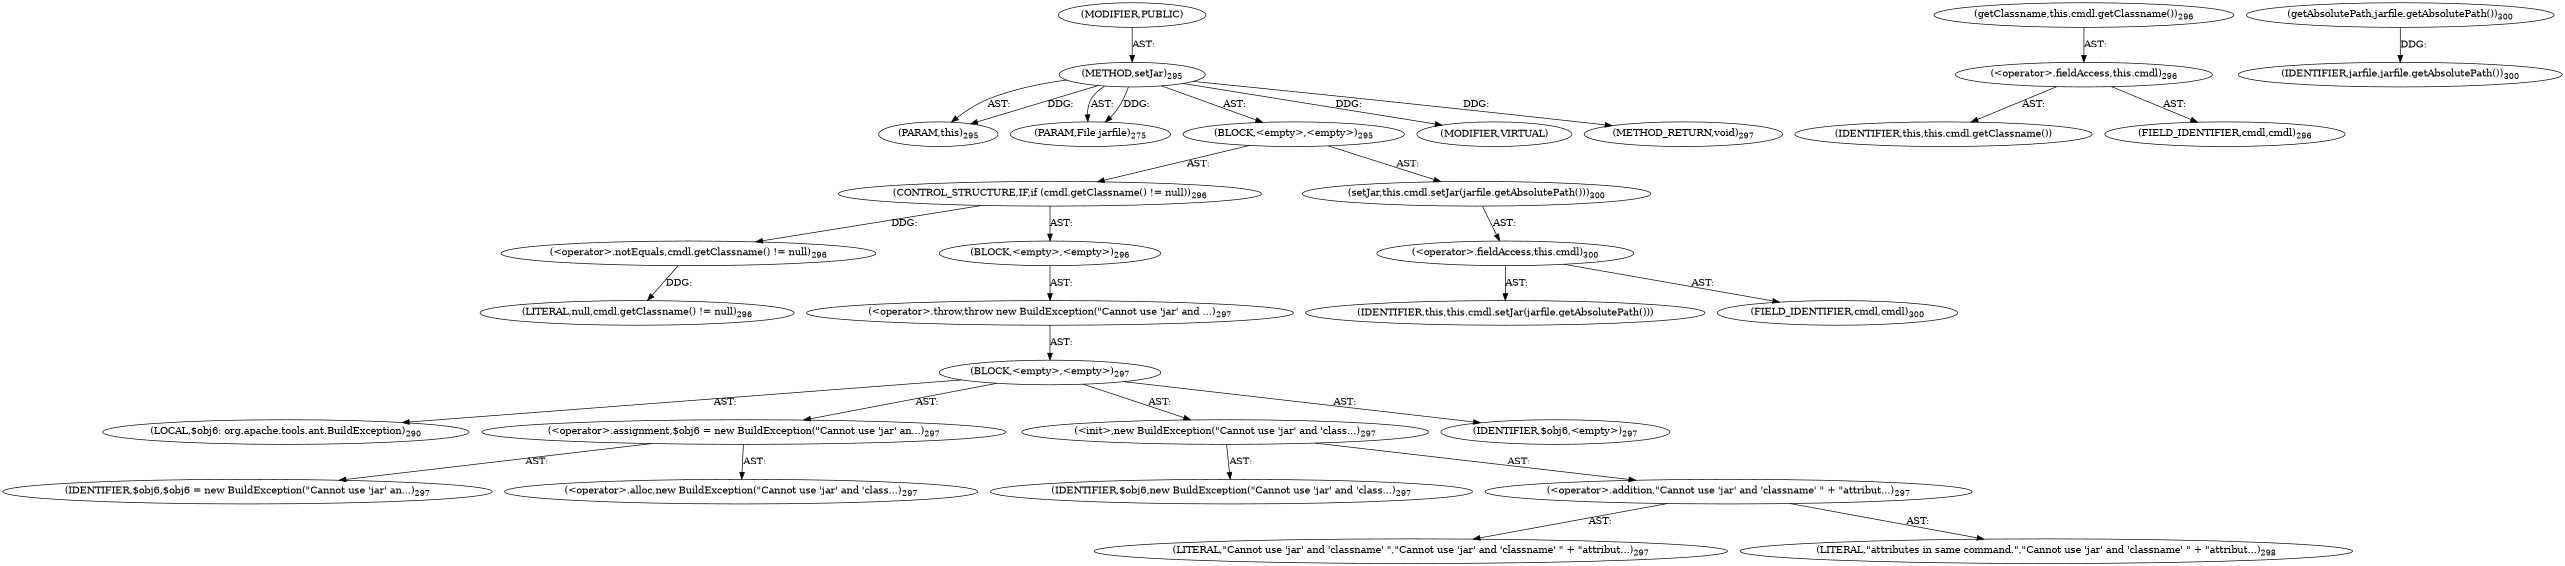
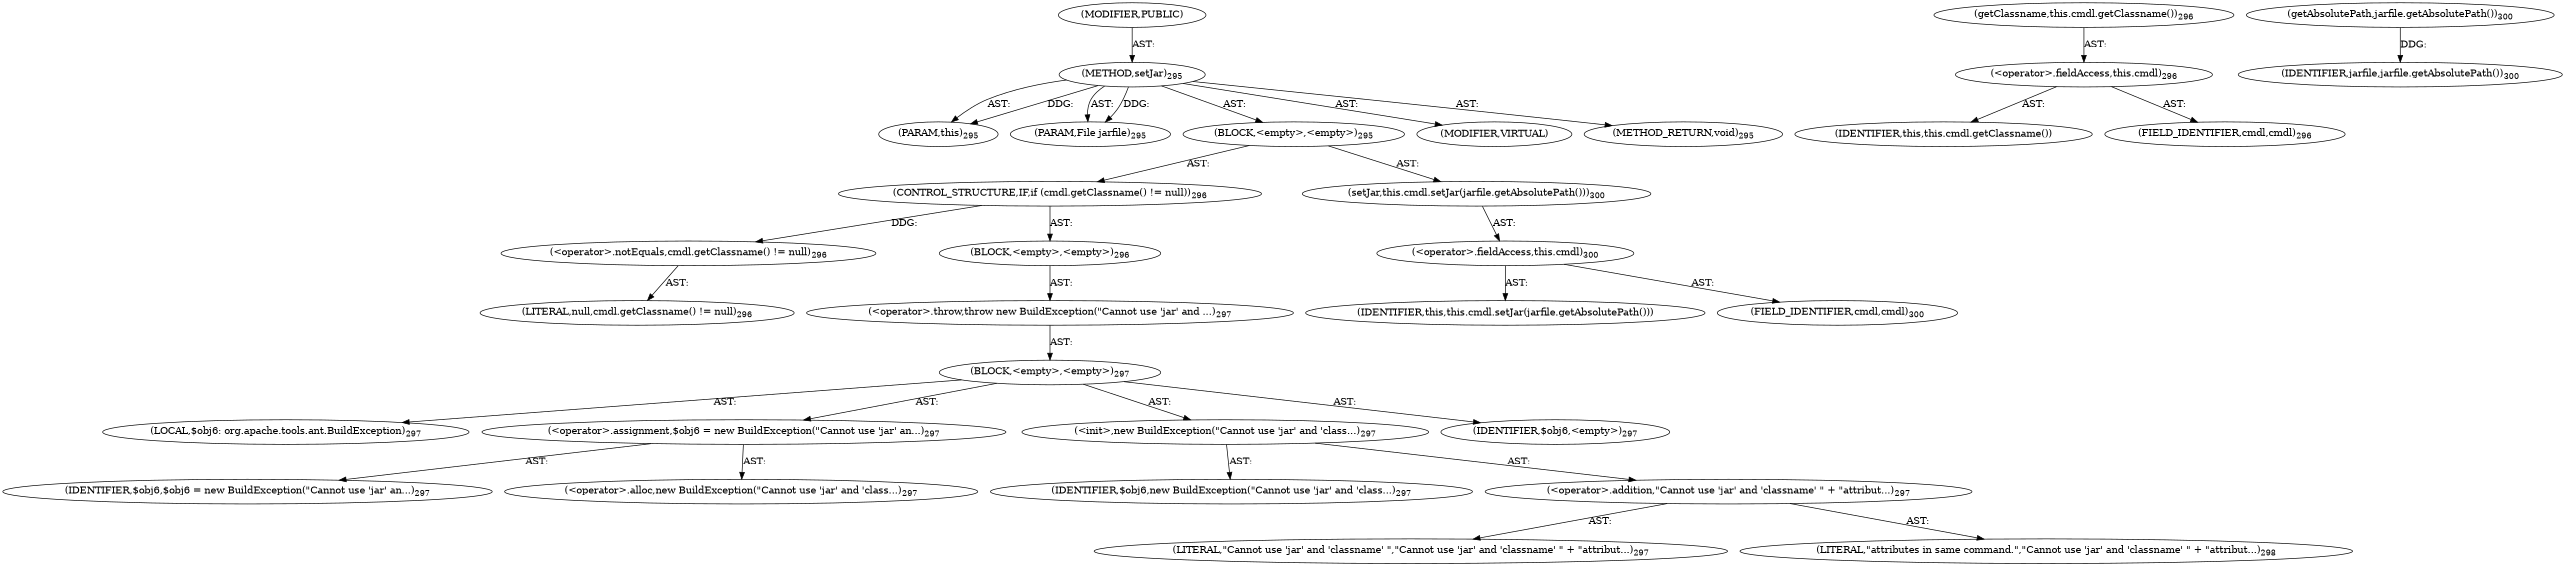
  digraph {
    n1 [label=<(METHOD,setJar)<SUB>295</SUB>>]
    n2 [label=<(PARAM,this)<SUB>295</SUB>>]
-   n3 [label=<(PARAM,File jarfile)<SUB>275</SUB>>]
+   n3 [label=<(PARAM,File jarfile)<SUB>295</SUB>>]
    n4 [label=<(BLOCK,&lt;empty&gt;,&lt;empty&gt;)<SUB>295</SUB>>]
    n5 [label=<(MODIFIER,VIRTUAL)>]
-   n6 [label=<(METHOD_RETURN,void)<SUB>297</SUB>>]
+   n6 [label=<(METHOD_RETURN,void)<SUB>295</SUB>>]
    n7 [label=<(CONTROL_STRUCTURE,IF,if (cmdl.getClassname() != null))<SUB>296</SUB>>]
    n8 [label=<(setJar,this.cmdl.setJar(jarfile.getAbsolutePath()))<SUB>300</SUB>>]
    n9 [label=<(MODIFIER,PUBLIC)>]
    n10 [label=<(&lt;operator&gt;.notEquals,cmdl.getClassname() != null)<SUB>296</SUB>>]
    n11 [label=<(BLOCK,&lt;empty&gt;,&lt;empty&gt;)<SUB>296</SUB>>]
    n12 [label=<(&lt;operator&gt;.fieldAccess,this.cmdl)<SUB>300</SUB>>]
    n13 [label=<(LITERAL,null,cmdl.getClassname() != null)<SUB>296</SUB>>]
    n14 [label=<(&lt;operator&gt;.throw,throw new BuildException(&quot;Cannot use 'jar' and ...)<SUB>297</SUB>>]
    n15 [label=<(getClassname,this.cmdl.getClassname())<SUB>296</SUB>>]
    n16 [label=<(&lt;operator&gt;.fieldAccess,this.cmdl)<SUB>296</SUB>>]
    n17 [label=<(IDENTIFIER,this,this.cmdl.getClassname())>]
    n18 [label=<(FIELD_IDENTIFIER,cmdl,cmdl)<SUB>296</SUB>>]
    n19 [label=<(BLOCK,&lt;empty&gt;,&lt;empty&gt;)<SUB>297</SUB>>]
-   n20 [label=<(LOCAL,$obj6: org.apache.tools.ant.BuildException)<SUB>290</SUB>>]
+   n20 [label=<(LOCAL,$obj6: org.apache.tools.ant.BuildException)<SUB>297</SUB>>]
    n21 [label=<(&lt;operator&gt;.assignment,$obj6 = new BuildException(&quot;Cannot use 'jar' an...)<SUB>297</SUB>>]
    n22 [label=<(&lt;init&gt;,new BuildException(&quot;Cannot use 'jar' and 'class...)<SUB>297</SUB>>]
    n23 [label=<(IDENTIFIER,$obj6,&lt;empty&gt;)<SUB>297</SUB>>]
    n24 [label=<(IDENTIFIER,$obj6,$obj6 = new BuildException(&quot;Cannot use 'jar' an...)<SUB>297</SUB>>]
    n25 [label=<(&lt;operator&gt;.alloc,new BuildException(&quot;Cannot use 'jar' and 'class...)<SUB>297</SUB>>]
    n26 [label=<(IDENTIFIER,$obj6,new BuildException(&quot;Cannot use 'jar' and 'class...)<SUB>297</SUB>>]
    n27 [label=<(&lt;operator&gt;.addition,&quot;Cannot use 'jar' and 'classname' &quot; + &quot;attribut...)<SUB>297</SUB>>]
    n28 [label=<(LITERAL,&quot;Cannot use 'jar' and 'classname' &quot;,&quot;Cannot use 'jar' and 'classname' &quot; + &quot;attribut...)<SUB>297</SUB>>]
    n29 [label=<(LITERAL,&quot;attributes in same command.&quot;,&quot;Cannot use 'jar' and 'classname' &quot; + &quot;attribut...)<SUB>298</SUB>>]
    n30 [label=<(IDENTIFIER,this,this.cmdl.setJar(jarfile.getAbsolutePath()))>]
    n31 [label=<(FIELD_IDENTIFIER,cmdl,cmdl)<SUB>300</SUB>>]
    n32 [label=<(getAbsolutePath,jarfile.getAbsolutePath())<SUB>300</SUB>>]
    n33 [label=<(IDENTIFIER,jarfile,jarfile.getAbsolutePath())<SUB>300</SUB>>]
    n1 -> n2 [label="AST: "]
    n1 -> n2 [label="DDG: "]
    n1 -> n3 [label="AST: "]
    n1 -> n3 [label="DDG: "]
    n1 -> n4 [label="AST: "]
-   n1 -> n5 [label="DDG: "]
-   n1 -> n6 [label="DDG: "]
+   n1 -> n5 [label="AST: "]
+   n1 -> n6 [label="AST: "]
    n4 -> n7 [label="AST: "]
    n4 -> n8 [label="AST: "]
    n7 -> n10 [label="DDG: "]
    n7 -> n11 [label="AST: "]
    n8 -> n12 [label="AST: "]
    n9 -> n1 [label="AST: "]
-   n10 -> n13 [label="DDG: "]
+   n10 -> n13 [label="AST: "]
    n11 -> n14 [label="AST: "]
    n12 -> n30 [label="AST: "]
    n12 -> n31 [label="AST: "]
    n14 -> n19 [label="AST: "]
    n15 -> n16 [label="AST: "]
    n16 -> n17 [label="AST: "]
    n16 -> n18 [label="AST: "]
    n19 -> n20 [label="AST: "]
    n19 -> n21 [label="AST: "]
    n19 -> n22 [label="AST: "]
    n19 -> n23 [label="AST: "]
    n21 -> n24 [label="AST: "]
    n21 -> n25 [label="AST: "]
    n22 -> n26 [label="AST: "]
    n22 -> n27 [label="AST: "]
    n27 -> n28 [label="AST: "]
    n27 -> n29 [label="AST: "]
    n32 -> n33 [label="DDG: "]
  }
